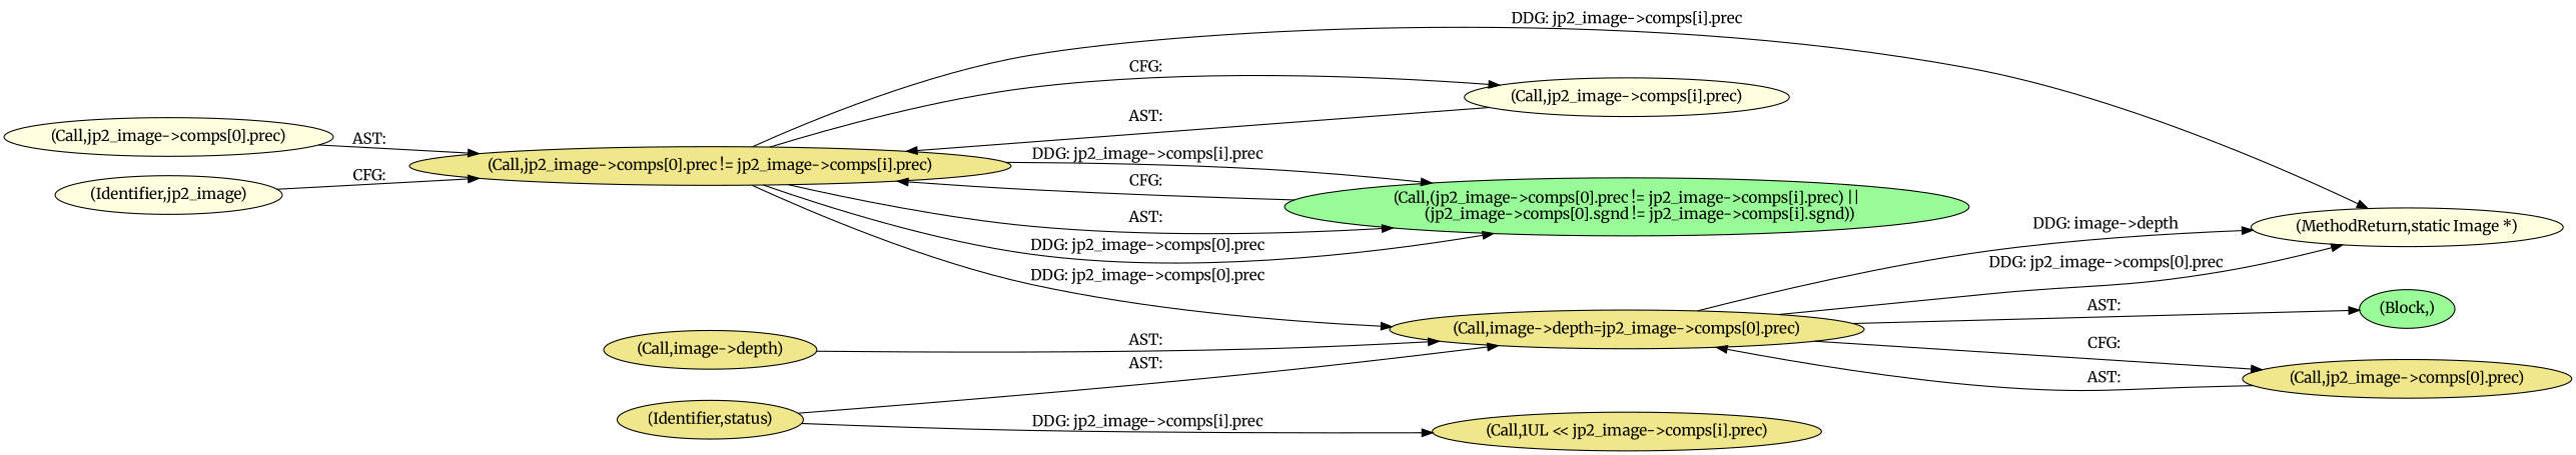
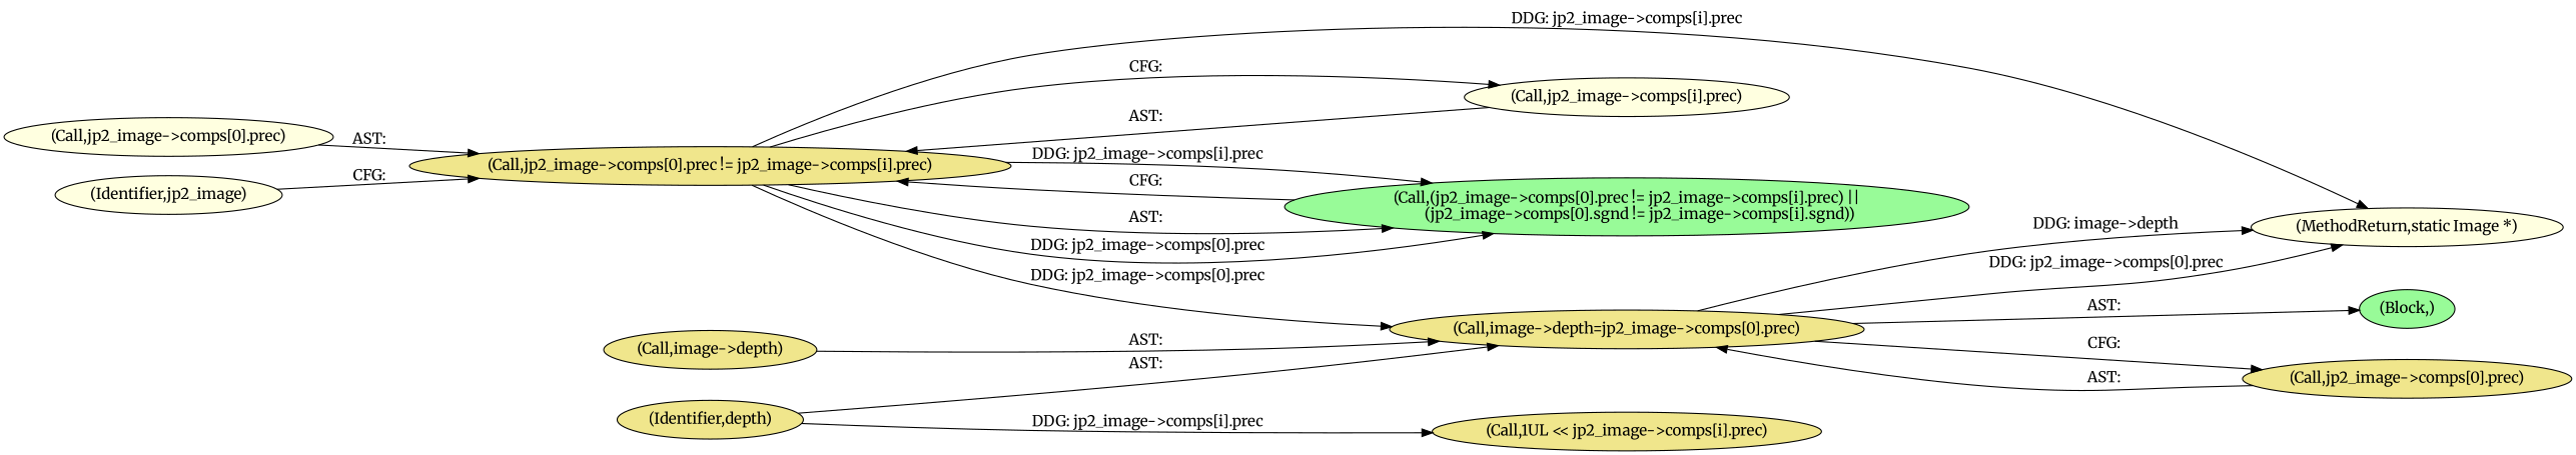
  digraph {
    fontname=Merriweather
    rankdir=LR
    node [fillcolor=khaki fontname=Merriweather style=filled]
    edge [fontname=Merriweather]
    n1 [label="(Call,image->depth=jp2_image->comps[0].prec)"]
    n2 [label="(Call,jp2_image->comps[0].prec)"]
    n3 [fillcolor=lightyellow label="(MethodReturn,static Image *)"]
    n4 [fillcolor=palegreen label="(Block,)"]
    n5 [label="(Call,jp2_image->comps[0].prec != jp2_image->comps[i].prec)"]
    n6 [fillcolor=palegreen label="(Call,(jp2_image->comps[0].prec != jp2_image->comps[i].prec) ||\n        (jp2_image->comps[0].sgnd != jp2_image->comps[i].sgnd))"]
    n7 [fillcolor=lightyellow label="(Call,jp2_image->comps[i].prec)"]
    n8 [label="(Call,1UL << jp2_image->comps[i].prec)"]
-   n9 [label="(Identifier,status)"]
+   n9 [label="(Identifier,depth)"]
    n10 [fillcolor=lightyellow label="(Call,jp2_image->comps[0].prec)"]
    n11 [fillcolor=lightyellow label="(Identifier,jp2_image)"]
    n12 [label="(Call,image->depth)"]
    n1 -> n2 [label="CFG: "]
    n1 -> n3 [label="DDG: image->depth"]
    n1 -> n3 [label="DDG: jp2_image->comps[0].prec"]
    n1 -> n4 [label="AST: "]
    n2 -> n1 [label="AST: "]
    n5 -> n1 [label="DDG: jp2_image->comps[0].prec"]
    n5 -> n3 [label="DDG: jp2_image->comps[i].prec"]
    n5 -> n6 [label="AST: "]
    n5 -> n6 [label="DDG: jp2_image->comps[0].prec"]
    n5 -> n6 [label="DDG: jp2_image->comps[i].prec"]
    n5 -> n7 [label="CFG: "]
    n6 -> n5 [label="CFG: "]
    n7 -> n5 [label="AST: "]
    n9 -> n1 [label="AST: "]
    n9 -> n8 [label="DDG: jp2_image->comps[i].prec"]
    n10 -> n5 [label="AST: "]
    n11 -> n5 [label="CFG: "]
    n12 -> n1 [label="AST: "]
  }
